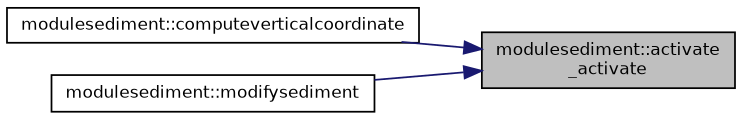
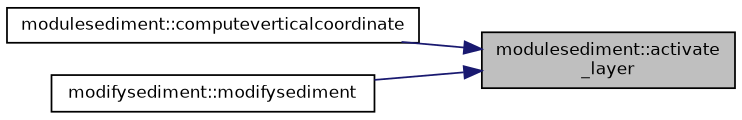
  digraph {
    rankdir=RL
    node [color=black fillcolor=white fontname=Helvetica fontsize=10 shape=record style=filled]
    edge [color=midnightblue dir=back fontname=Helvetica fontsize=10 labelfontname=Helvetica labelfontsize=10 style=solid]
-   n1 [fillcolor=grey75 fontcolor=black height=0.2 label="modulesediment::activate\l_activate" width=0.4]
+   n1 [fillcolor=grey75 fontcolor=black height=0.2 label="modulesediment::activate\l_layer" width=0.4]
    n2 [height=0.2 label="modulesediment::computeverticalcoordinate" width=0.4]
-   n3 [height=0.2 label="modulesediment::modifysediment" width=0.4]
+   n3 [height=0.2 label="modifysediment::modifysediment" width=0.4]
    n1 -> n2
    n1 -> n3
  }
